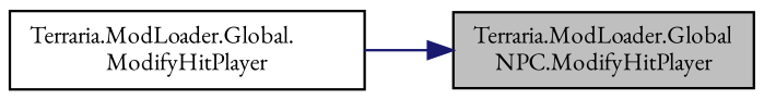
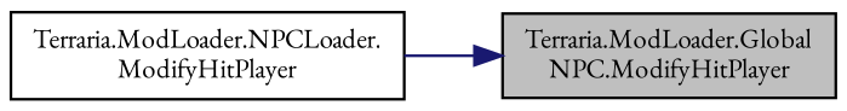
  digraph {
    rankdir=RL
    fontname="EB Garamond"
    node [color=black fontname="EB Garamond" fontsize=10 shape=record style=filled]
    n1 [fillcolor=grey75 fontcolor=black height=0.2 label="Terraria.ModLoader.Global\lNPC.ModifyHitPlayer" width=0.4]
-   n2 [fillcolor=white height=0.2 label="Terraria.ModLoader.Global.\lModifyHitPlayer" width=0.4]
+   n2 [fillcolor=white height=0.2 label="Terraria.ModLoader.NPCLoader.\lModifyHitPlayer" width=0.4]
    n1 -> n2 [color=midnightblue dir=back fontname="EB Garamond" fontsize=10 labelfontname=Helvetica labelfontsize=10 style=solid]
  }
